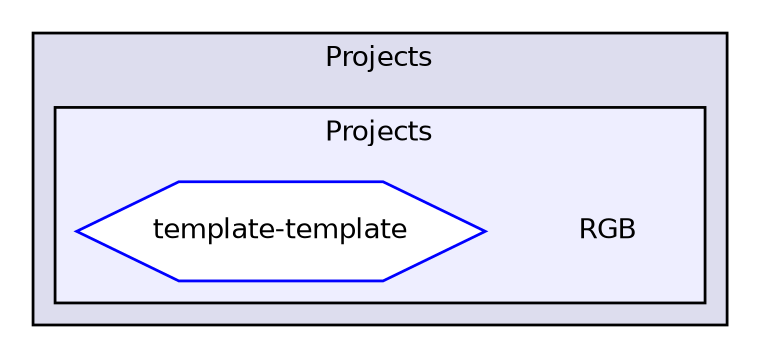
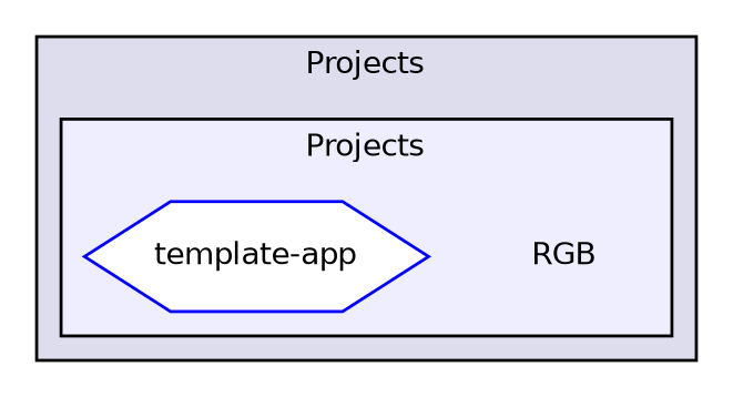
  digraph {
    compound=true
    fontname="DejaVu Sans"
    node [fontname="DejaVu Sans" fontsize=10]
    n1 [label=RGB shape=plaintext color=darkorange]
-   n2 [color=blue fillcolor=white label="template-template" shape=hexagon style=filled]
+   n2 [color=blue fillcolor=white label="template-app" shape=hexagon style=filled]
    subgraph cluster_1 {
      bgcolor="#ddddee"
      fontsize=10
      label=Projects
      pencolor=black
      subgraph cluster_2 {
        bgcolor="#eeeeff"
        fontsize=10
        pencolor=black
        n1
        n2
      }
    }
  }
